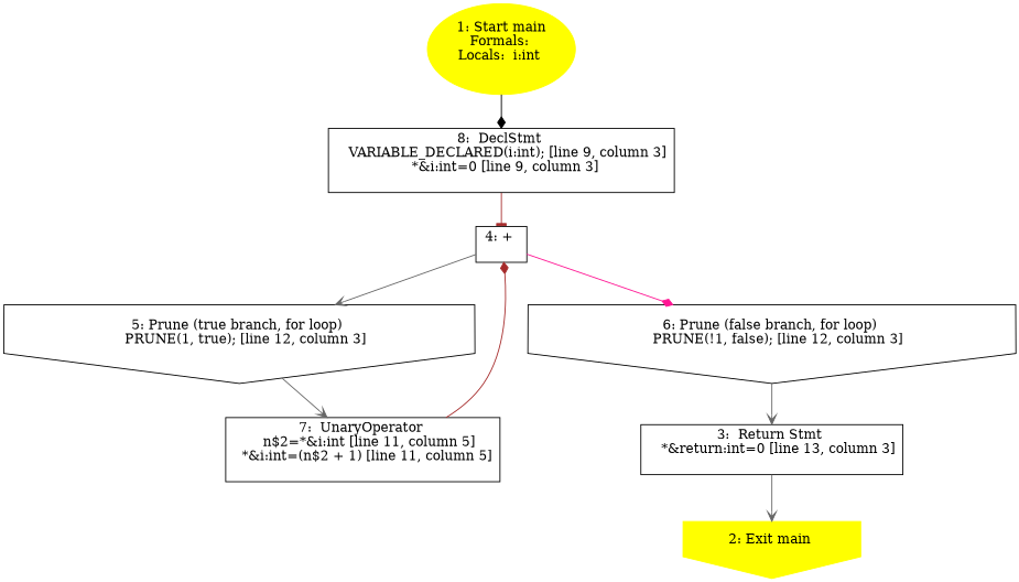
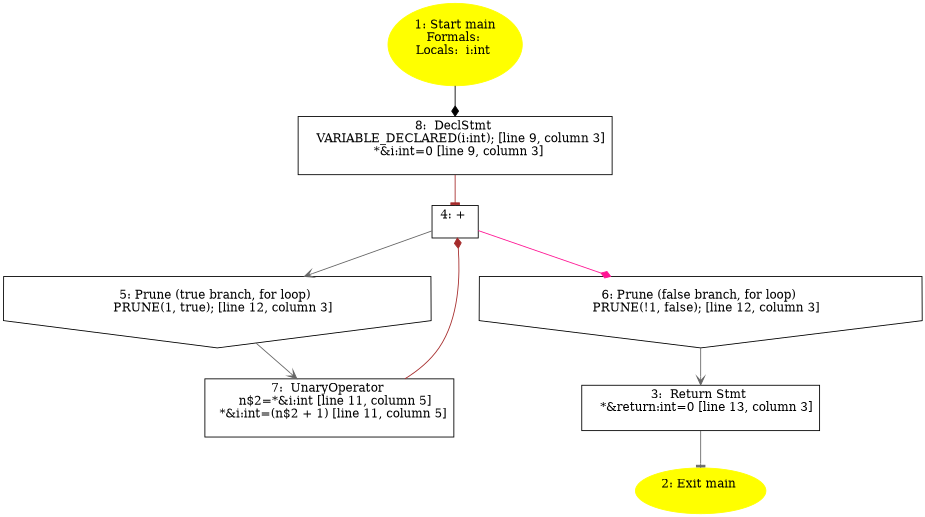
  digraph {
    node [shape=box]
    edge [arrowhead=diamond color=gray40]
    n1 [color=yellow label="1: Start main\nFormals: \nLocals:  i:int \n  " style=filled shape=""]
    n2 [label="8:  DeclStmt \n   VARIABLE_DECLARED(i:int); [line 9, column 3]\n  *&i:int=0 [line 9, column 3]\n "]
    n3 [label="4: + \n  "]
    n4 [label="5: Prune (true branch, for loop) \n   PRUNE(1, true); [line 12, column 3]\n " shape=invhouse]
    n5 [label="6: Prune (false branch, for loop) \n   PRUNE(!1, false); [line 12, column 3]\n " shape=invhouse]
-   n6 [color=yellow label="2: Exit main \n  " style=filled shape=invhouse]
+   n6 [color=yellow label="2: Exit main \n  " style=filled shape=""]
    n7 [label="3:  Return Stmt \n   *&return:int=0 [line 13, column 3]\n "]
    n8 [label="7:  UnaryOperator \n   n$2=*&i:int [line 11, column 5]\n  *&i:int=(n$2 + 1) [line 11, column 5]\n "]
    n1 -> n2 [color=black]
    n2 -> n3 [arrowhead=tee color=brown]
    n3 -> n4 [arrowhead=vee]
    n3 -> n5 [color=deeppink]
    n4 -> n8 [arrowhead=vee]
    n5 -> n7 [arrowhead=vee]
-   n7 -> n6 [arrowhead=vee]
+   n7 -> n6 [arrowhead=tee]
    n8 -> n3 [color=brown]
  }
